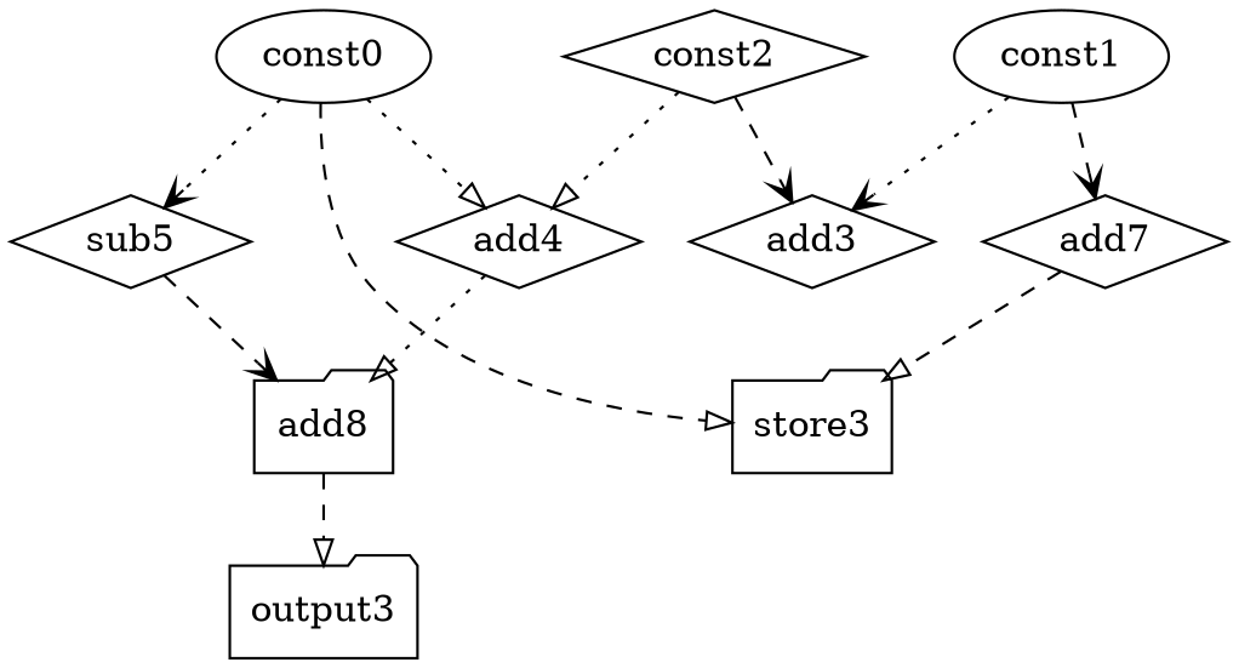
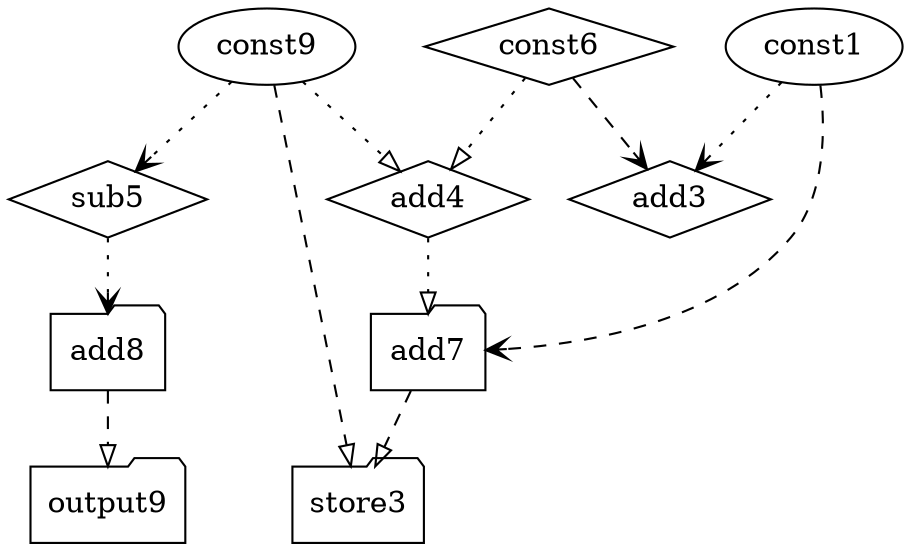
  digraph {
    node [opcode=add shape=diamond]
    edge [arrowhead=onormal operand=0 style=dotted]
-   const0 [opcode=const shape=ellipse]
+   const0 [opcode=const shape=ellipse label=const9]
    add4
    sub5 [opcode=sub]
    n4 [label=store3 opcode=store shape=folder]
-   add7
+   add7 [shape=folder]
    add8 [shape=folder]
    const1 [opcode=const shape=ellipse]
    add3
-   output9 [opcode=output shape=folder label=output3]
-   const2 [opcode=const]
+   output9 [opcode=output shape=folder]
+   const2 [opcode=const label=const6]
    const0 -> add4
    const0 -> sub5 [arrowhead=vee]
    const0 -> n4 [style=dashed]
-   add4 -> add8 [operand=1]
-   sub5 -> add8 [arrowhead=vee operand=1 style=dashed]
+   add4 -> add7 [operand=1]
+   sub5 -> add8 [arrowhead=vee operand=1]
    add7 -> n4 [operand=1 style=dashed]
    add8 -> output9 [style=dashed]
    const1 -> add7 [arrowhead=vee style=dashed]
    const1 -> add3 [arrowhead=vee]
    const2 -> add4 [operand=1]
    const2 -> add3 [arrowhead=vee operand=1 style=dashed]
  }
